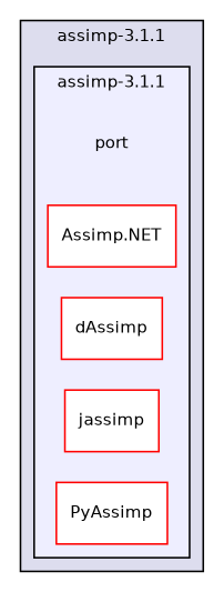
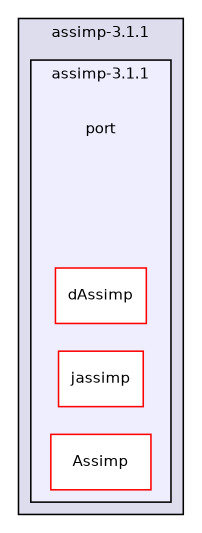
  digraph {
    compound=true
    rankdir=LR
    node [fontname=Helvetica fontsize=10 shape=box color=red fillcolor=white style=filled]
    n1 [label=port shape=plaintext color="" fillcolor="" style=""]
-   n2 [label="Assimp.NET"]
    n3 [label=dAssimp]
    n4 [label=jassimp]
-   n5 [label=PyAssimp]
+   n5 [label=Assimp]
    subgraph cluster_1 {
      bgcolor="#ddddee"
      fontname=Helvetica
      fontsize=10
      label="assimp-3.1.1"
      pencolor=black
      subgraph cluster_2 {
        bgcolor="#eeeeff"
        fontname=Helvetica
        fontsize=10
        pencolor=black
        n1
-       n2
        n3
        n4
        n5
      }
    }
  }
